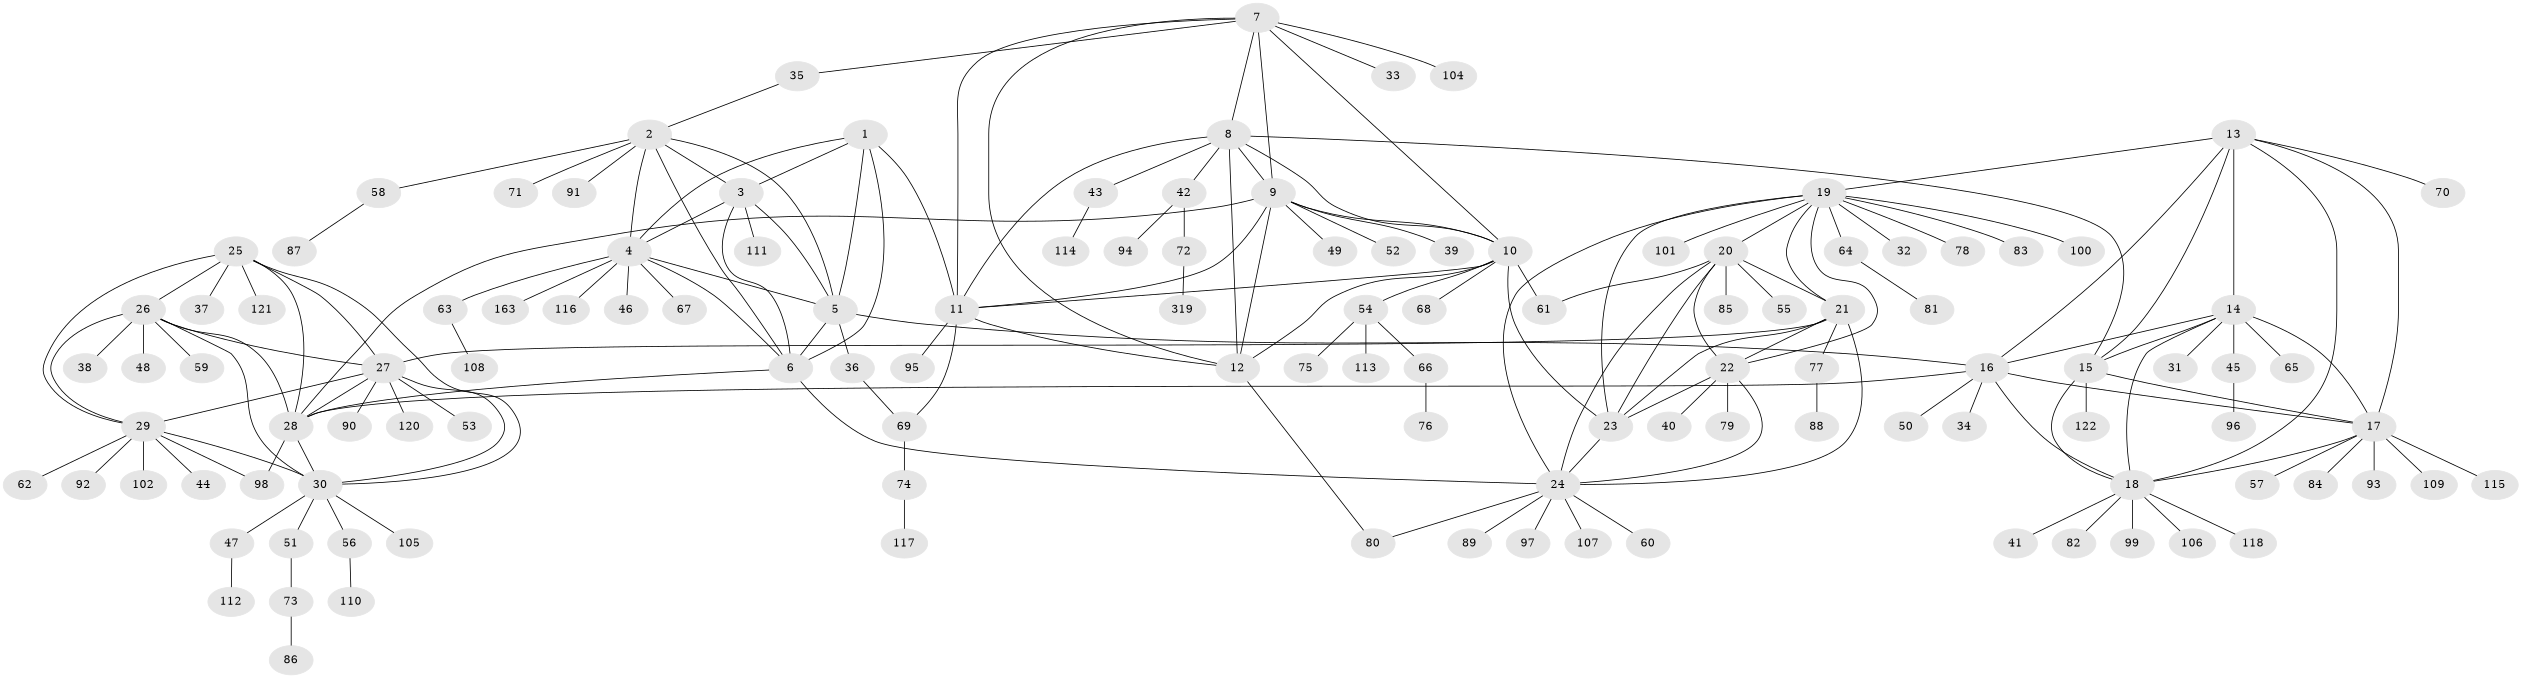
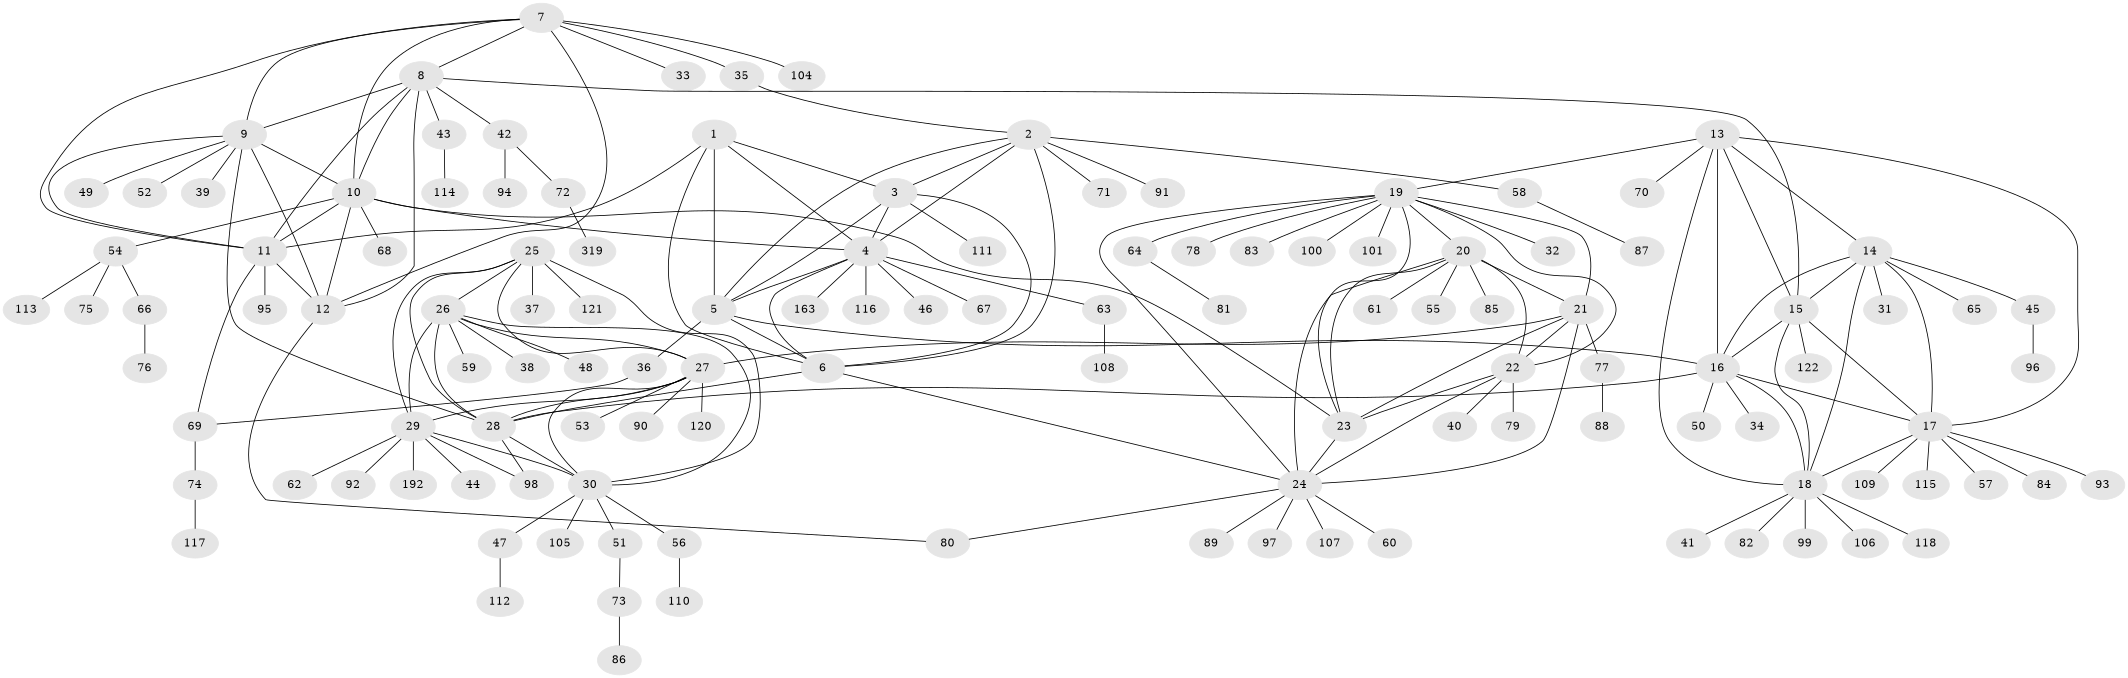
  graph {
    node [color=gray90 style=filled]
    1
    3
    4
    5
    6
    11
    2
    58
    71
    91
    111
    46
    63
    67
    n15 [label=163]
    116
    16
    36
    24
    28
    12
    69
    95
    87
    108
    17
    18
    34
    50
    80
    60
    89
    97
    107
    30
    98
    7
    8
    9
    10
    33
    35
    104
    15
    42
    43
    39
    49
    52
    23
    54
    61
    68
    122
    72
    94
    114
    66
    75
    113
    74
    13
    14
    19
    70
    31
    45
    65
    57
    84
    93
    109
    115
    41
    82
    99
    106
    118
    20
    21
    22
    32
    64
    78
    83
    100
    101
    96
    55
    85
    27
    77
    40
    79
    81
    29
    53
    90
    120
    88
    25
    26
    37
    121
    38
    48
    59
    44
    62
    92
-   102
+   102 [label=192]
    47
    51
    56
    105
    112
    73
    110
    n119 [label=319]
    86
    76
    117
    1 -- 3
    1 -- 4
    1 -- 5
    1 -- 6
    1 -- 11
    3 -- 4
    3 -- 5
    3 -- 6
    3 -- 111
    4 -- 5
    4 -- 6
    4 -- 46
    4 -- 63
    4 -- 67
    4 -- n15
    4 -- 116
    5 -- 6
    5 -- 16
    5 -- 36
    6 -- 24
    6 -- 28
    11 -- 12
    11 -- 69
    11 -- 95
    2 -- 3
    2 -- 4
    2 -- 5
    2 -- 6
    2 -- 58
    2 -- 71
    2 -- 91
    58 -- 87
    63 -- 108
    16 -- 28
    16 -- 17
    16 -- 18
    16 -- 34
    16 -- 50
    36 -- 69
    24 -- 80
    24 -- 60
    24 -- 89
    24 -- 97
    24 -- 107
    28 -- 30
    28 -- 98
    12 -- 80
    69 -- 74
    17 -- 18
    17 -- 57
    17 -- 84
    17 -- 93
    17 -- 109
    17 -- 115
    18 -- 41
    18 -- 82
    18 -- 99
    18 -- 106
    18 -- 118
    30 -- 47
    30 -- 51
    30 -- 56
    30 -- 105
    7 -- 11
    7 -- 12
    7 -- 8
    7 -- 9
    7 -- 10
    7 -- 33
    7 -- 35
    7 -- 104
    8 -- 11
    8 -- 12
    8 -- 9
    8 -- 10
    8 -- 15
    8 -- 42
    8 -- 43
    9 -- 11
    9 -- 28
    9 -- 12
    9 -- 10
    9 -- 39
    9 -- 49
    9 -- 52
    10 -- 11
    10 -- 12
    10 -- 23
    10 -- 54
-   10 -- 61
+   10 -- 4
    10 -- 68
    35 -- 2
+   15 -- 16
    15 -- 17
    15 -- 18
    15 -- 122
    42 -- 72
    42 -- 94
    43 -- 114
    23 -- 24
    54 -- 66
    54 -- 75
    54 -- 113
    72 -- n119
    66 -- 76
    74 -- 117
    13 -- 16
    13 -- 17
    13 -- 18
    13 -- 15
    13 -- 14
    13 -- 19
    13 -- 70
    14 -- 16
    14 -- 17
    14 -- 18
    14 -- 15
    14 -- 31
    14 -- 45
    14 -- 65
    19 -- 24
    19 -- 23
    19 -- 20
    19 -- 21
    19 -- 22
    19 -- 32
    19 -- 64
    19 -- 78
    19 -- 83
    19 -- 100
    19 -- 101
    45 -- 96
    20 -- 24
    20 -- 23
    20 -- 61
    20 -- 21
    20 -- 22
    20 -- 55
    20 -- 85
    21 -- 24
    21 -- 23
    21 -- 22
    21 -- 27
    21 -- 77
    22 -- 24
    22 -- 23
    22 -- 40
    22 -- 79
    64 -- 81
    27 -- 28
    27 -- 30
    27 -- 29
    27 -- 53
    27 -- 90
    27 -- 120
    77 -- 88
    29 -- 30
    29 -- 98
    29 -- 44
    29 -- 62
    29 -- 92
    29 -- 102
    25 -- 28
    25 -- 30
    25 -- 27
    25 -- 29
    25 -- 26
    25 -- 37
    25 -- 121
    26 -- 28
    26 -- 30
    26 -- 27
    26 -- 29
    26 -- 38
    26 -- 48
    26 -- 59
    47 -- 112
    51 -- 73
    56 -- 110
    73 -- 86
  }
